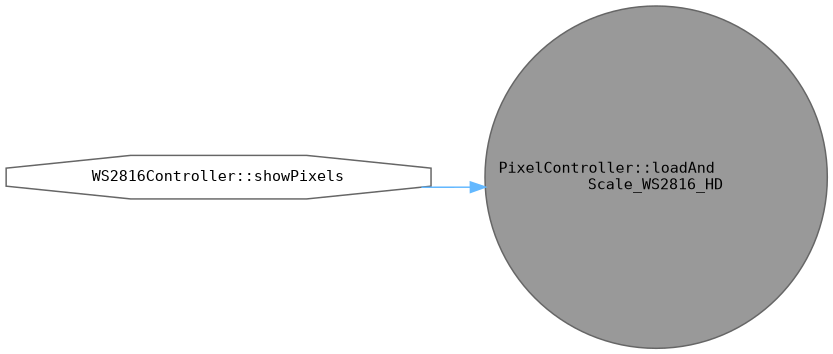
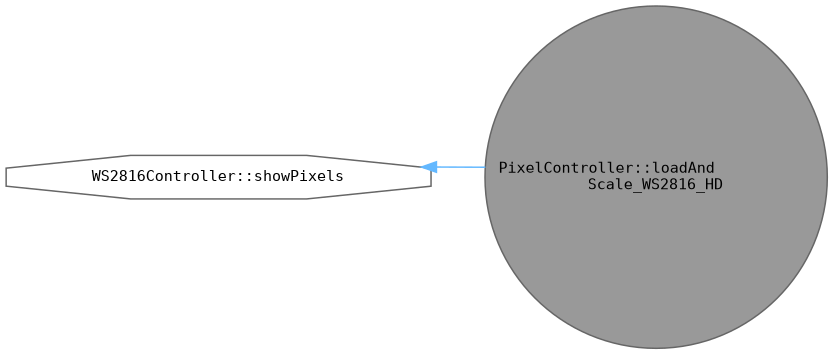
  digraph {
    rankdir=RL
    fontname="DejaVu Sans Mono"
    node [fontname="DejaVu Sans Mono" fontsize=10 style=filled]
    n1 [color=gray40 fillcolor=grey60 fontcolor=black height=0.2 label="PixelController::loadAnd\lScale_WS2816_HD" shape=circle width=0.4]
    n2 [color=grey40 fillcolor=white height=0.2 label="WS2816Controller::showPixels" shape=octagon width=0.4]
-   n1 -> n2 [color=steelblue1 dir=back fontname="DejaVu Sans Mono" fontsize=10 labelfontname=Helvetica labelfontsize=10 style=solid]
+   n2 -> n1 [color=steelblue1 dir=back fontname="DejaVu Sans Mono" fontsize=10 labelfontname=Helvetica labelfontsize=10 style=solid]
  }
